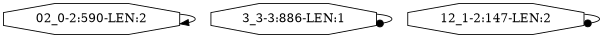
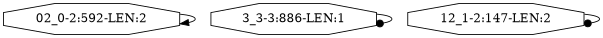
  digraph {
    node [shape=octagon]
    edge [arrowhead=dot]
-   "02_0-2:592-LEN:2" [label="02_0-2:590-LEN:2"]
+   "02_0-2:592-LEN:2"
    "3_3-3:886-LEN:1"
    "12_1-2:147-LEN:2"
    "02_0-2:592-LEN:2" -> "02_0-2:592-LEN:2" [arrowhead=normal]
    "3_3-3:886-LEN:1" -> "3_3-3:886-LEN:1"
    "12_1-2:147-LEN:2" -> "12_1-2:147-LEN:2"
  }
